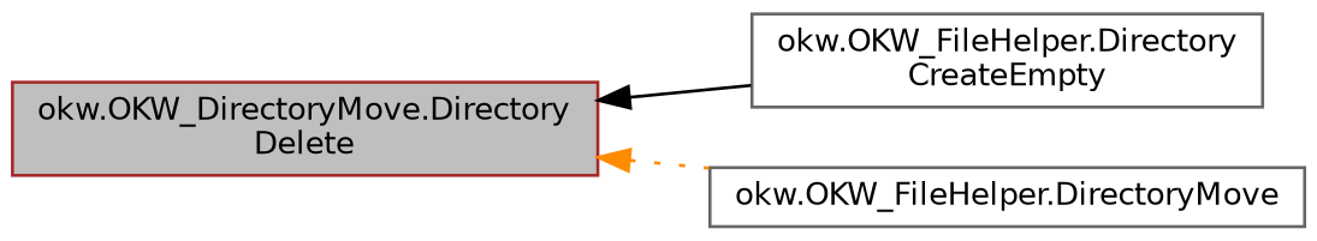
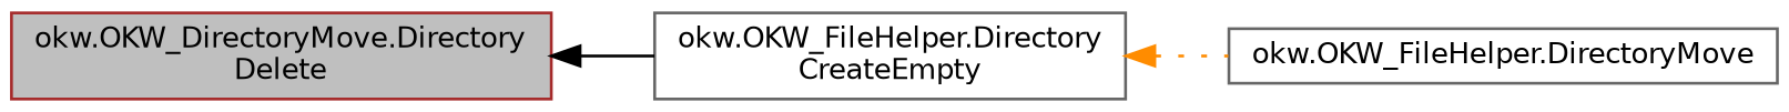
  digraph {
    rankdir=LR
    node [color=gray40 fillcolor=white fontname=Helvetica fontsize=10 shape=record style=filled]
    edge [dir=back fontname=Helvetica fontsize=10 labelfontname=Helvetica labelfontsize=10]
    n1 [color=brown fillcolor=grey75 fontcolor=black height=0.2 label="okw.OKW_DirectoryMove.Directory\lDelete" width=0.4]
    n2 [height=0.2 label="okw.OKW_FileHelper.Directory\lCreateEmpty" width=0.4]
    n3 [height=0.2 label="okw.OKW_FileHelper.DirectoryMove" width=0.4]
    n1 -> n2 [color=black style=solid]
-   n1 -> n3 [color=darkorange style=dotted]
+   n2 -> n3 [color=darkorange style=dotted]
  }
